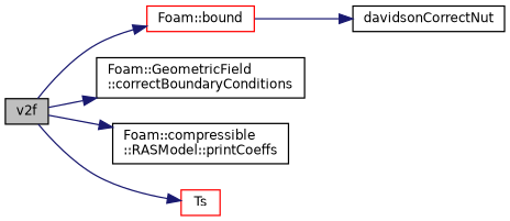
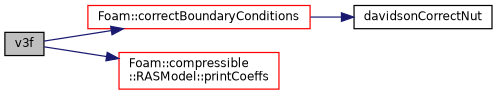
  digraph {
    fontname="DejaVu Sans"
    rankdir=LR
    node [color=black fontname="DejaVu Sans" fontsize=10 shape=record]
    edge [color=midnightblue fontname="DejaVu Sans" fontsize=10 labelfontname=FreeSans labelfontsize=10 style=solid]
-   n1 [fillcolor=grey75 fontcolor=black height=0.2 label=v2f style=filled width=0.4]
-   n2 [color=red height=0.2 label="Foam::bound" width=0.4]
-   n3 [height=0.2 label="Foam::GeometricField\l::correctBoundaryConditions" width=0.4]
-   n4 [height=0.2 label="Foam::compressible\l::RASModel::printCoeffs" width=0.4]
-   n5 [color=red height=0.2 label=Ts width=0.4]
+   n1 [fillcolor=grey75 fontcolor=black height=0.2 label=v3f style=filled width=0.4]
+   n2 [color=red height=0.2 label="Foam::correctBoundaryConditions" width=0.4]
+   n4 [color=red height=0.2 label="Foam::compressible\l::RASModel::printCoeffs" width=0.4]
    n6 [height=0.2 label=davidsonCorrectNut width=0.4]
    n1 -> n2
-   n1 -> n3
    n1 -> n4
-   n1 -> n5
    n2 -> n6
  }
